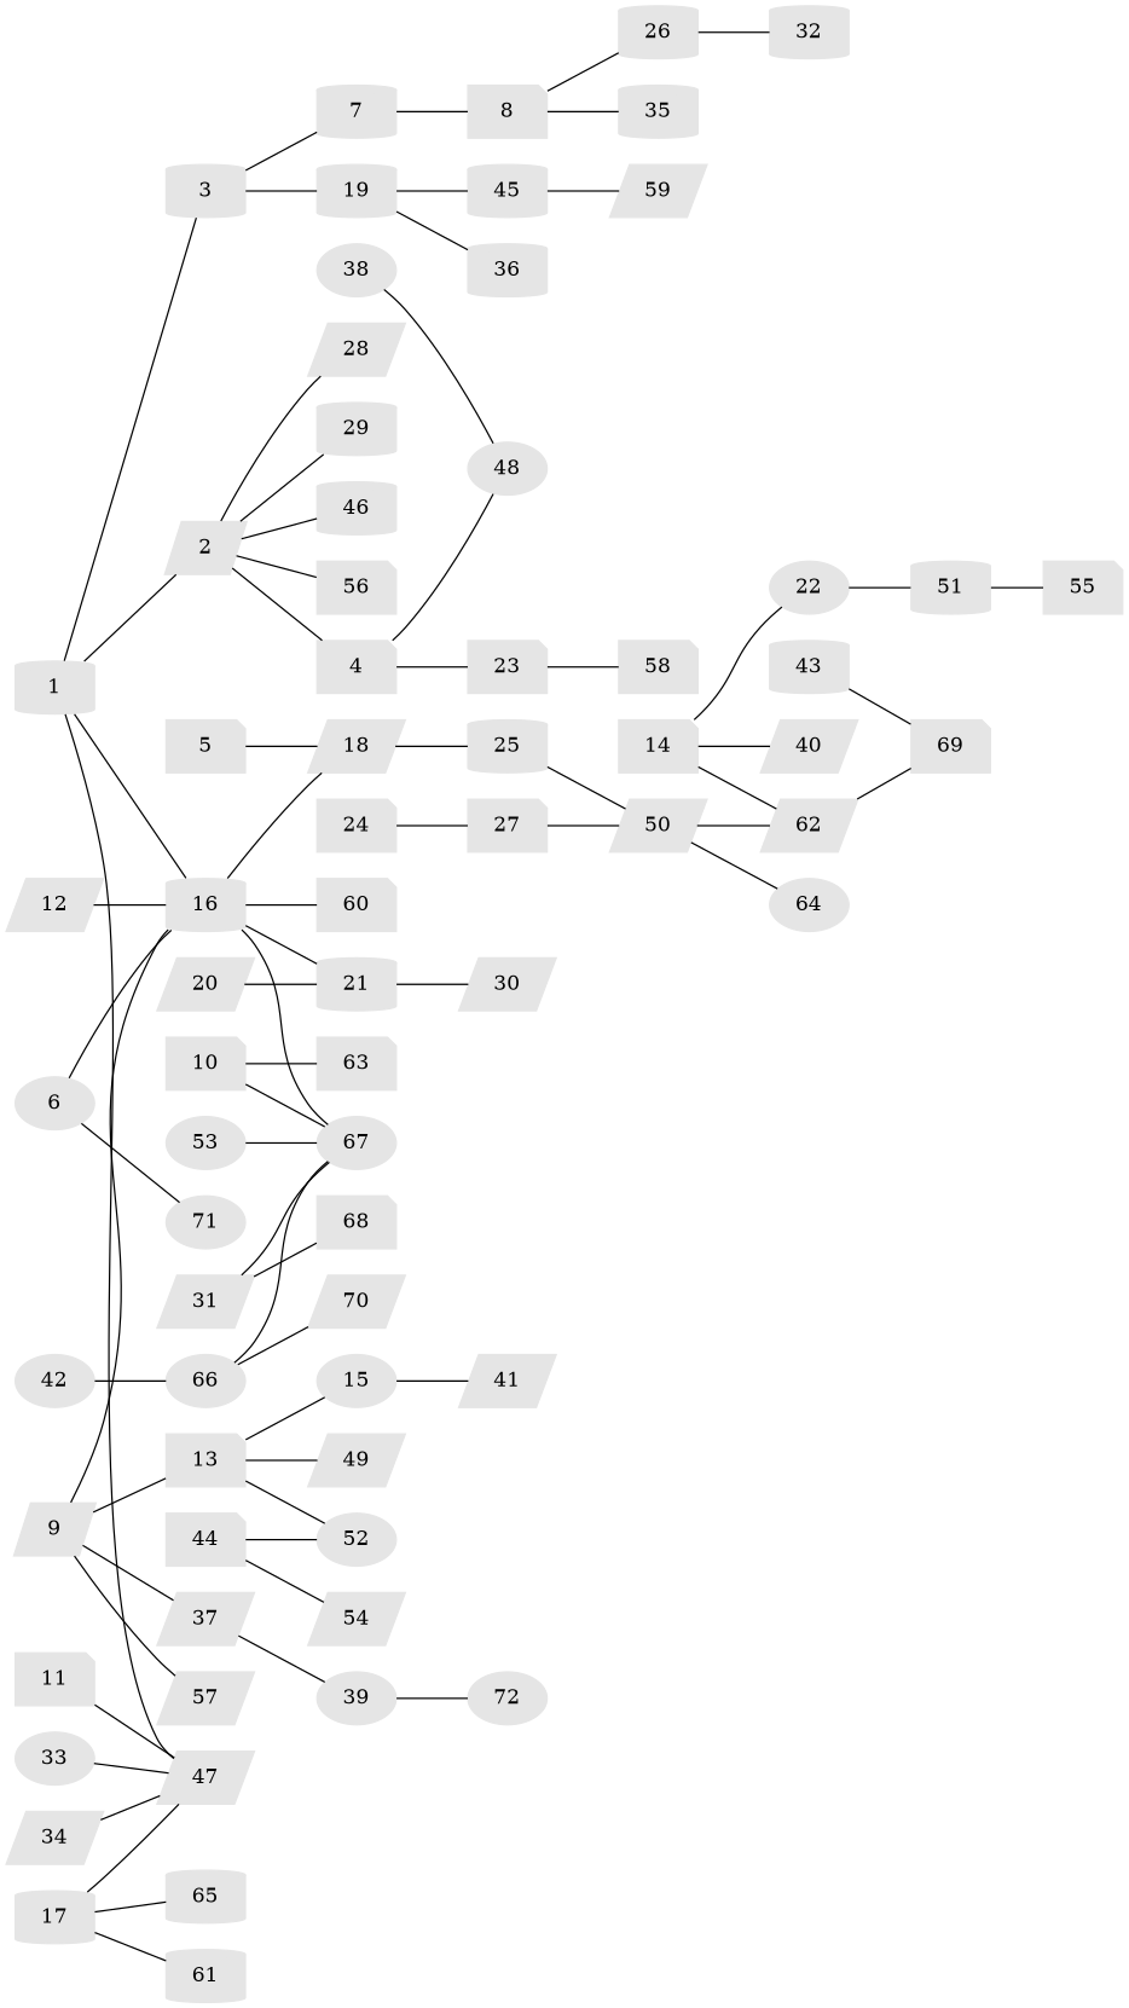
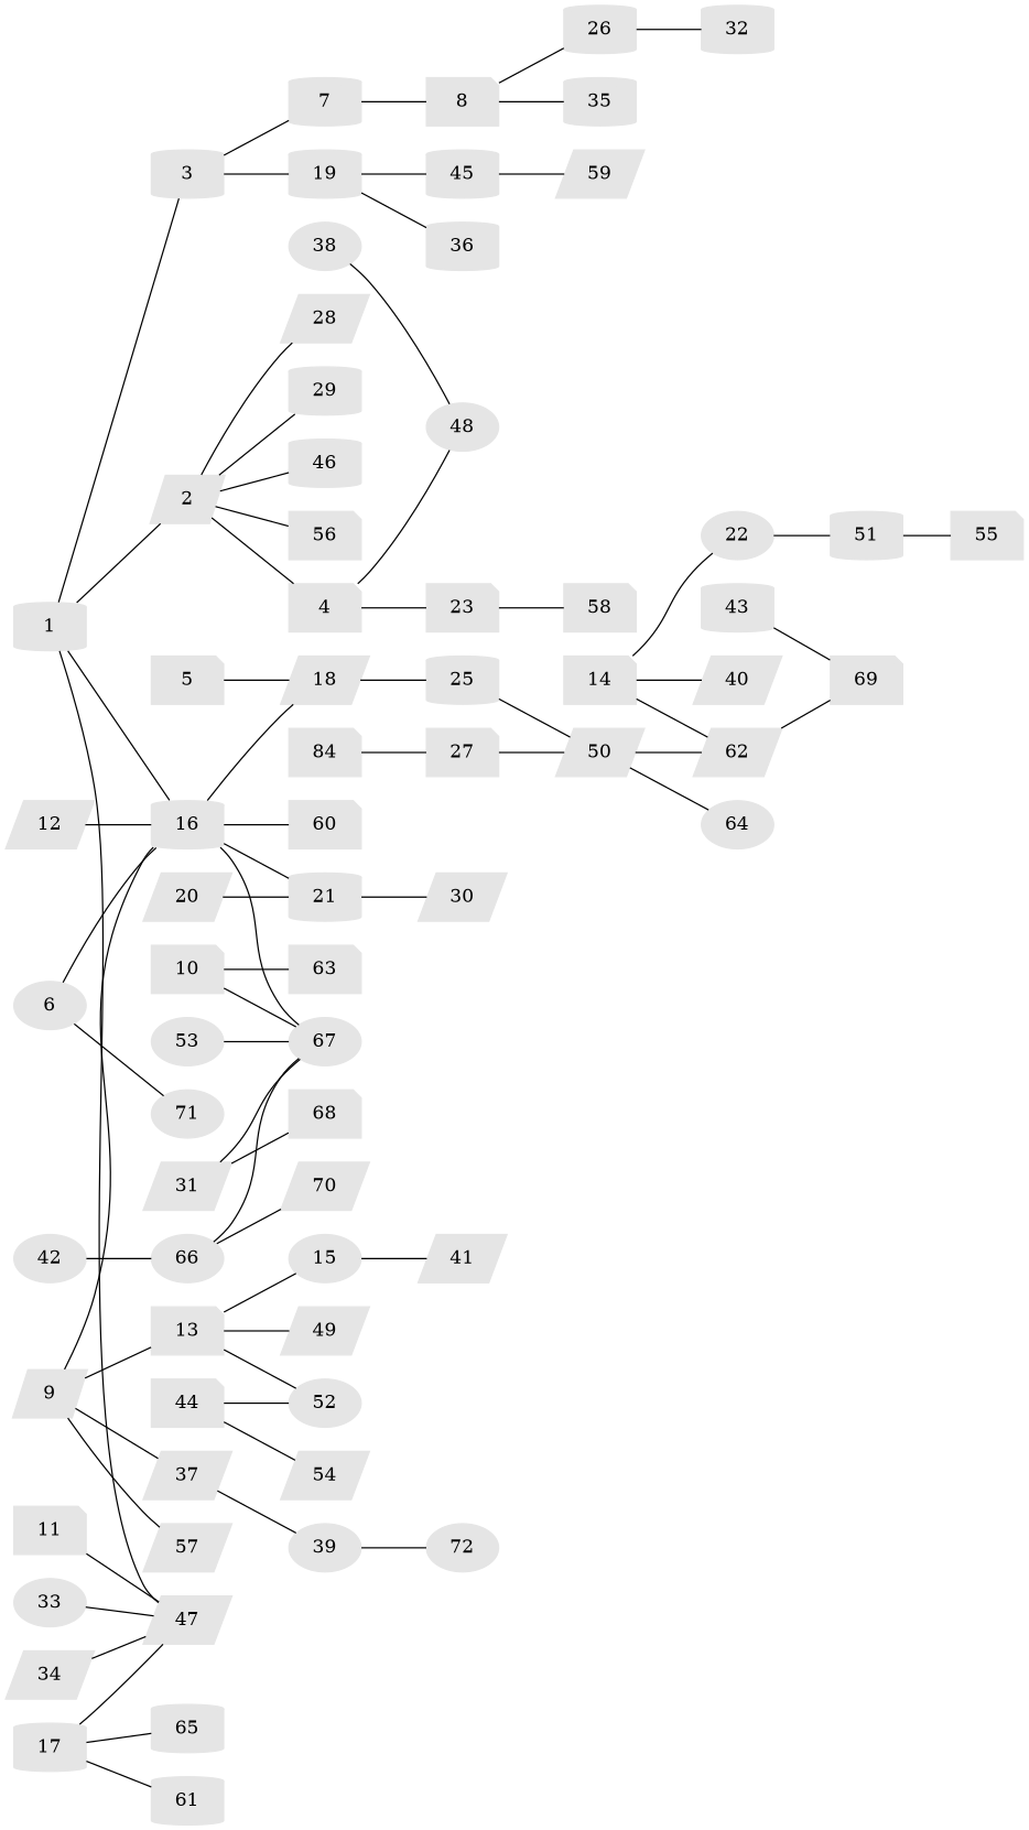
  graph {
    rankdir=LR
    node [color=gray90 shape=parallelogram style=filled]
    edge [weight=1.0]
    1 [shape=cylinder]
    2
    3 [shape=cylinder]
    16 [shape=cylinder]
    47
    4 [shape=note]
    28
    29 [shape=cylinder]
    46 [shape=cylinder]
    56 [shape=note]
    7 [shape=cylinder]
    19 [shape=cylinder]
    18
    67 [shape=ellipse]
    21 [shape=cylinder]
    60 [shape=note]
    23 [shape=note]
    48 [shape=ellipse]
    8 [shape=note]
    36 [shape=cylinder]
    45 [shape=cylinder]
    58 [shape=note]
    5 [shape=note]
    25 [shape=cylinder]
    6 [shape=ellipse]
    71 [shape=ellipse]
    26 [shape=cylinder]
    35 [shape=cylinder]
    32 [shape=cylinder]
    9
    13 [shape=note]
    37
    57
    15 [shape=ellipse]
    49
    52 [shape=ellipse]
    39 [shape=ellipse]
    10 [shape=note]
    63 [shape=note]
    11 [shape=note]
    12
    41
    14 [shape=note]
    22 [shape=ellipse]
    40
    62
    51 [shape=cylinder]
    69 [shape=note]
    30
    17 [shape=cylinder]
    61 [shape=cylinder]
    65 [shape=cylinder]
    50
    59
    20
    55 [shape=note]
-   24 [shape=note]
+   24 [shape=note label=84]
    27 [shape=note]
    64 [shape=ellipse]
    31
    68 [shape=note]
    33 [shape=ellipse]
    34
    72 [shape=ellipse]
    38 [shape=ellipse]
    42 [shape=ellipse]
    66 [shape=ellipse]
    70
    43 [shape=cylinder]
    44 [shape=note]
    54
    53 [shape=ellipse]
    1 -- 2
    1 -- 3
    1 -- 16
    1 -- 47
    2 -- 4
    2 -- 28
    2 -- 29
    2 -- 46
    2 -- 56
    3 -- 7
    3 -- 19
    16 -- 18
    16 -- 67
    16 -- 21
    16 -- 60
    4 -- 23
    4 -- 48
    7 -- 8
    19 -- 36
    19 -- 45
    18 -- 25
    21 -- 30
    23 -- 58
    8 -- 26
    8 -- 35
    45 -- 59
    5 -- 18
    25 -- 50
    6 -- 16
    6 -- 71
    26 -- 32
    9 -- 16
    9 -- 13
    9 -- 37
    9 -- 57
    13 -- 15
    13 -- 49
    13 -- 52
    37 -- 39
    15 -- 41
    39 -- 72
    10 -- 67
    10 -- 63
    11 -- 47
    12 -- 16
    14 -- 22
    14 -- 40
    14 -- 62
    22 -- 51
    62 -- 69
    51 -- 55
    17 -- 47
    17 -- 61
    17 -- 65
    50 -- 62
    50 -- 64
    20 -- 21
    24 -- 27
    27 -- 50
    31 -- 67
    31 -- 68
    33 -- 47
    34 -- 47
    38 -- 48
    42 -- 66
    66 -- 67
    66 -- 70
    43 -- 69
    44 -- 52
    44 -- 54
    53 -- 67
  }
